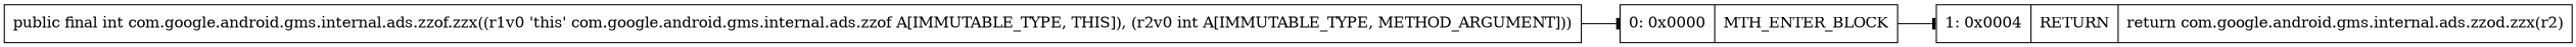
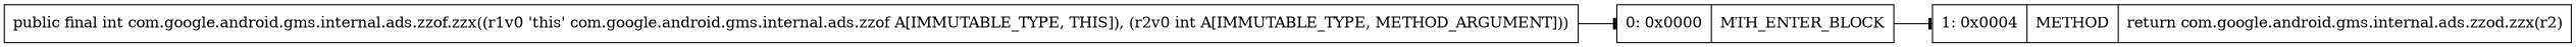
  digraph {
    rankdir=LR
    node [shape=record]
    edge [arrowhead=tee]
    n1 [label="{0\:\ 0x0000|MTH_ENTER_BLOCK\l}"]
-   n2 [label="{1\:\ 0x0004|RETURN\l|return com.google.android.gms.internal.ads.zzod.zzx(r2)\l}"]
+   n2 [label="{1\:\ 0x0004|METHOD\l|return com.google.android.gms.internal.ads.zzod.zzx(r2)\l}"]
    n3 [label="{public final int com.google.android.gms.internal.ads.zzof.zzx((r1v0 'this' com.google.android.gms.internal.ads.zzof A[IMMUTABLE_TYPE, THIS]), (r2v0 int A[IMMUTABLE_TYPE, METHOD_ARGUMENT])) }"]
    n1 -> n2
    n3 -> n1
  }
